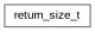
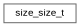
  digraph {
    rankdir=LR
    fontname="Liberation Sans"
-   n1 [color=grey40 fillcolor=white fontname="Liberation Sans" fontsize=10 height=0.2 label=return_size_t shape=box style=filled width=0.4]
+   n1 [color=grey40 fillcolor=white fontname="Liberation Sans" fontsize=10 height=0.2 label=size_size_t shape=box style=filled width=0.4]
  }
